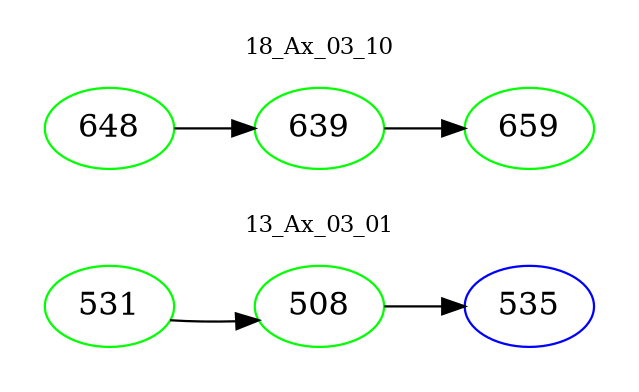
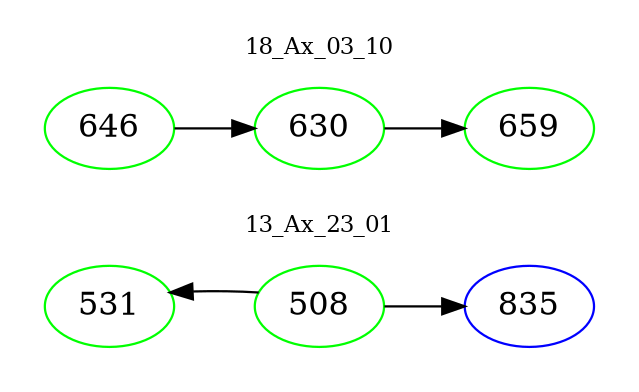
  digraph {
    rankdir=LR
    node [color=green]
    edge [color=black]
    n1 [label=531]
    n2 [label=508]
-   n3 [color=blue label=535]
-   n4 [label=648]
-   n5 [label=639]
+   n3 [color=blue label=835]
+   n4 [label=646]
+   n5 [label=630]
    n6 [label=659]
    subgraph cluster_1 {
      color=white
      fontsize=10
-     label="13_Ax_03_01"
+     label="13_Ax_23_01"
      n1
      n2
      n3
    }
    subgraph cluster_2 {
      color=white
      fontsize=10
      label="18_Ax_03_10"
      n4
      n5
      n6
    }
-   n1 -> n2
+   n2 -> n1
    n2 -> n3
    n4 -> n5
    n5 -> n6
  }
